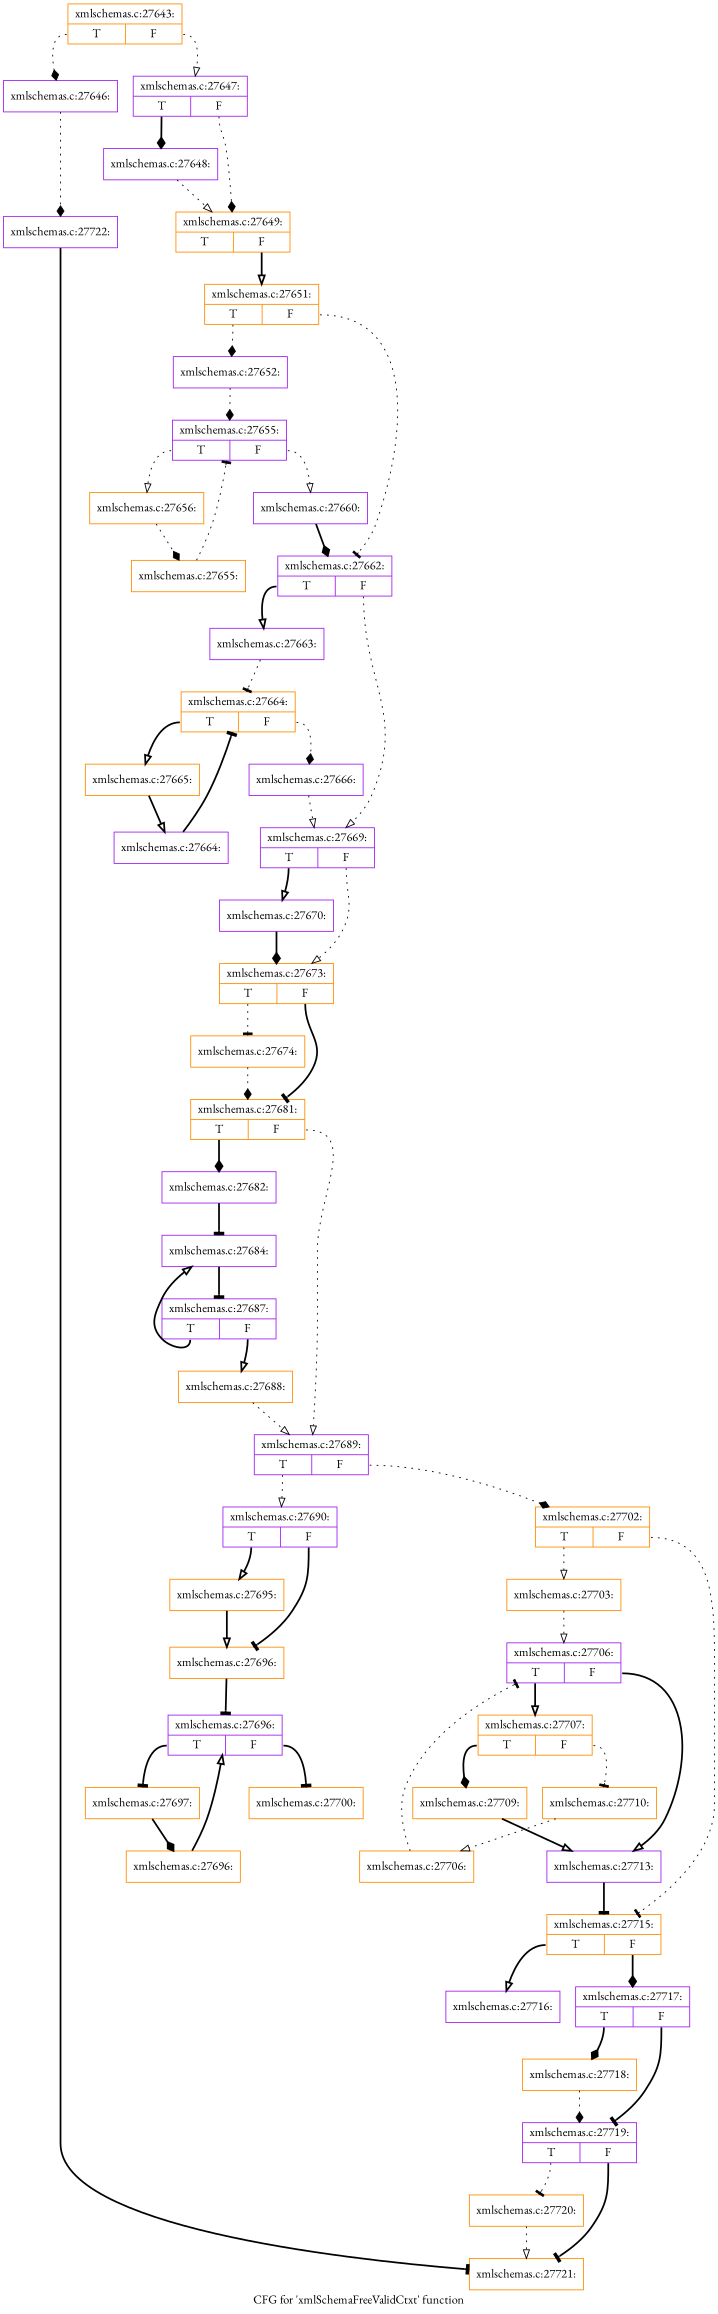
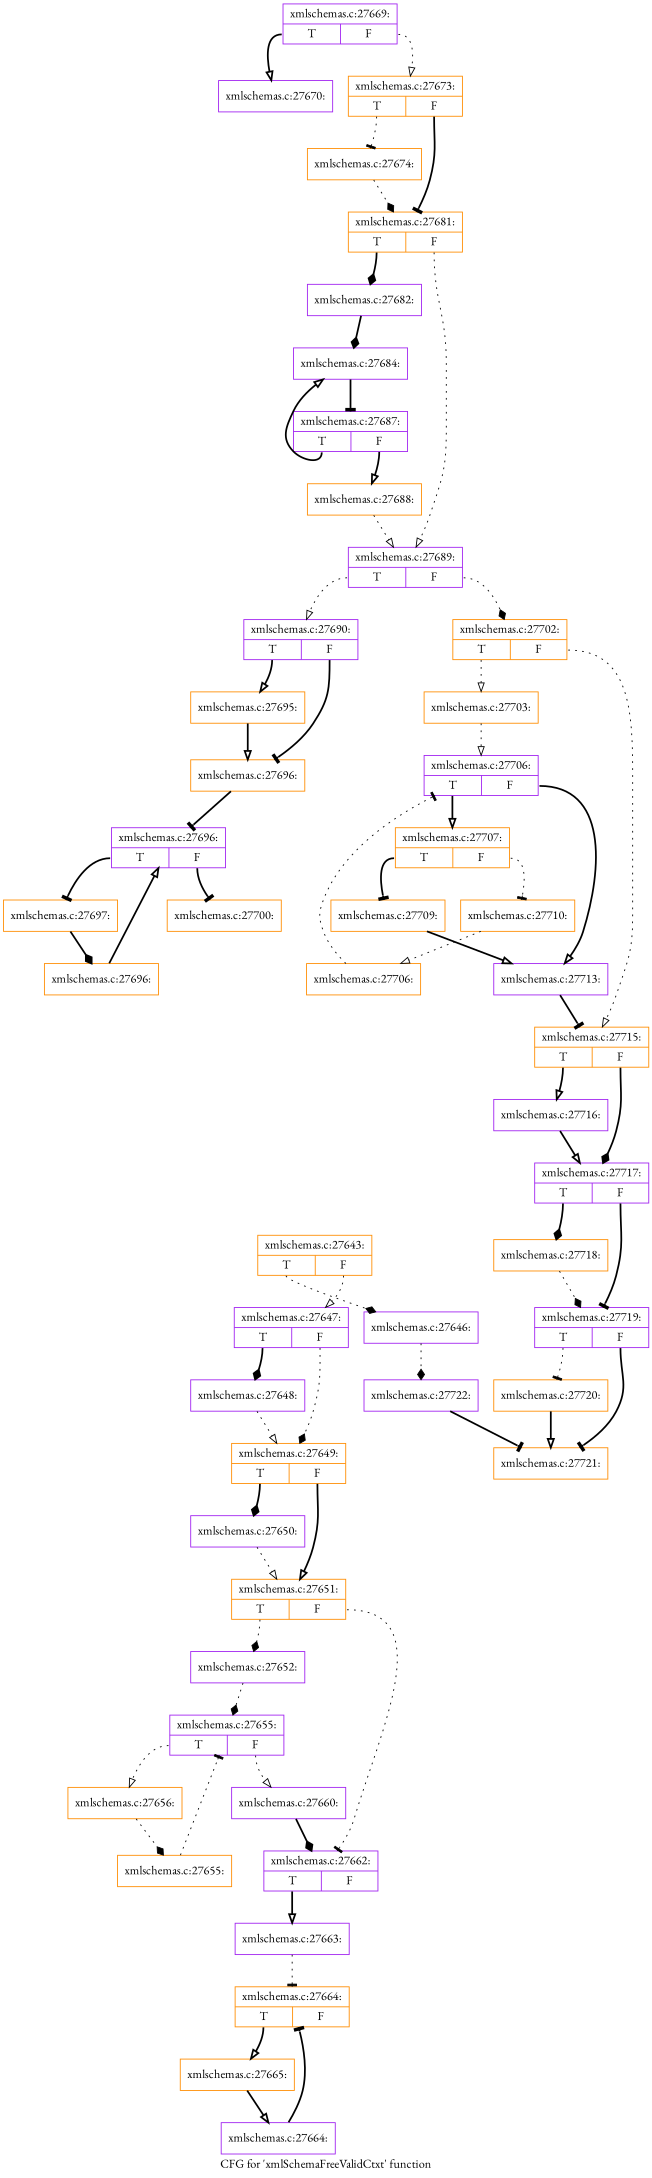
  digraph {
    fontname="EB Garamond"
    label="CFG for 'xmlSchemaFreeValidCtxt' function"
    node [color=darkorange fontname="EB Garamond" shape=record]
    edge [arrowhead=onormal fontname="EB Garamond" style=bold]
    n1 [label="{xmlschemas.c:27643:|{<s0>T|<s1>F}}"]
    n2 [color=purple label="{xmlschemas.c:27646:}"]
    n3 [color=purple label="{xmlschemas.c:27647:|{<s0>T|<s1>F}}"]
    n4 [color=purple label="{xmlschemas.c:27722:}"]
    n5 [color=purple label="{xmlschemas.c:27648:}"]
    n6 [label="{xmlschemas.c:27649:|{<s0>T|<s1>F}}"]
    n7 [label="{xmlschemas.c:27721:}"]
+   n8 [color=purple label="{xmlschemas.c:27650:}"]
    n9 [label="{xmlschemas.c:27651:|{<s0>T|<s1>F}}"]
    n10 [color=purple label="{xmlschemas.c:27652:}"]
    n11 [color=purple label="{xmlschemas.c:27662:|{<s0>T|<s1>F}}"]
    n12 [color=purple label="{xmlschemas.c:27655:|{<s0>T|<s1>F}}"]
    n13 [color=purple label="{xmlschemas.c:27663:}"]
    n14 [color=purple label="{xmlschemas.c:27669:|{<s0>T|<s1>F}}"]
    n15 [label="{xmlschemas.c:27656:}"]
    n16 [color=purple label="{xmlschemas.c:27660:}"]
    n17 [label="{xmlschemas.c:27664:|{<s0>T|<s1>F}}"]
    n18 [color=purple label="{xmlschemas.c:27670:}"]
    n19 [label="{xmlschemas.c:27673:|{<s0>T|<s1>F}}"]
    n20 [label="{xmlschemas.c:27655:}"]
    n21 [label="{xmlschemas.c:27665:}"]
-   n22 [color=purple label="{xmlschemas.c:27666:}"]
    n23 [label="{xmlschemas.c:27674:}"]
    n24 [label="{xmlschemas.c:27681:|{<s0>T|<s1>F}}"]
    n25 [color=purple label="{xmlschemas.c:27664:}"]
    n26 [color=purple label="{xmlschemas.c:27682:}"]
    n27 [color=purple label="{xmlschemas.c:27689:|{<s0>T|<s1>F}}"]
    n28 [color=purple label="{xmlschemas.c:27684:}"]
    n29 [color=purple label="{xmlschemas.c:27690:|{<s0>T|<s1>F}}"]
    n30 [label="{xmlschemas.c:27702:|{<s0>T|<s1>F}}"]
    n31 [color=purple label="{xmlschemas.c:27687:|{<s0>T|<s1>F}}"]
    n32 [label="{xmlschemas.c:27695:}"]
    n33 [label="{xmlschemas.c:27696:}"]
    n34 [label="{xmlschemas.c:27703:}"]
    n35 [label="{xmlschemas.c:27715:|{<s0>T|<s1>F}}"]
    n36 [label="{xmlschemas.c:27688:}"]
    n37 [color=purple label="{xmlschemas.c:27696:|{<s0>T|<s1>F}}"]
    n38 [color=purple label="{xmlschemas.c:27706:|{<s0>T|<s1>F}}"]
    n39 [color=purple label="{xmlschemas.c:27716:}"]
    n40 [color=purple label="{xmlschemas.c:27717:|{<s0>T|<s1>F}}"]
    n41 [label="{xmlschemas.c:27697:}"]
    n42 [label="{xmlschemas.c:27700:}"]
    n43 [label="{xmlschemas.c:27696:}"]
    n44 [label="{xmlschemas.c:27707:|{<s0>T|<s1>F}}"]
    n45 [color=purple label="{xmlschemas.c:27713:}"]
    n46 [label="{xmlschemas.c:27718:}"]
    n47 [color=purple label="{xmlschemas.c:27719:|{<s0>T|<s1>F}}"]
    n48 [label="{xmlschemas.c:27709:}"]
    n49 [label="{xmlschemas.c:27710:}"]
    n50 [label="{xmlschemas.c:27706:}"]
    n51 [label="{xmlschemas.c:27720:}"]
    n1 -> n2 [arrowhead=diamond style=dotted tailport=s0]
    n1 -> n3 [style=dotted tailport=s1]
    n2 -> n4 [arrowhead=diamond style=dotted]
    n3 -> n5 [arrowhead=diamond tailport=s0]
    n3 -> n6 [arrowhead=diamond style=dotted tailport=s1]
    n4 -> n7 [arrowhead=tee]
    n5 -> n6 [style=dotted]
+   n6 -> n8 [arrowhead=diamond tailport=s0]
    n6 -> n9 [tailport=s1]
+   n8 -> n9 [style=dotted]
    n9 -> n10 [arrowhead=diamond style=dotted tailport=s0]
    n9 -> n11 [arrowhead=tee style=dotted tailport=s1]
    n10 -> n12 [arrowhead=diamond style=dotted]
    n11 -> n13 [tailport=s0]
-   n11 -> n14 [style=dotted tailport=s1]
    n12 -> n15 [style=dotted tailport=s0]
    n12 -> n16 [style=dotted tailport=s1]
    n13 -> n17 [arrowhead=tee style=dotted]
    n14 -> n18 [tailport=s0]
    n14 -> n19 [style=dotted tailport=s1]
    n15 -> n20 [arrowhead=diamond style=dotted]
    n16 -> n11 [arrowhead=diamond]
    n17 -> n21 [tailport=s0]
-   n17 -> n22 [arrowhead=diamond style=dotted tailport=s1]
-   n18 -> n19 [arrowhead=diamond]
    n19 -> n23 [arrowhead=tee style=dotted tailport=s0]
    n19 -> n24 [arrowhead=tee tailport=s1]
    n20 -> n12 [arrowhead=tee style=dotted]
    n21 -> n25
-   n22 -> n14 [style=dotted]
    n23 -> n24 [arrowhead=diamond style=dotted]
    n24 -> n26 [arrowhead=diamond tailport=s0]
    n24 -> n27 [style=dotted tailport=s1]
    n25 -> n17 [arrowhead=tee]
-   n26 -> n28 [arrowhead=tee]
+   n26 -> n28 [arrowhead=diamond]
    n27 -> n29 [style=dotted tailport=s0]
    n27 -> n30 [arrowhead=diamond style=dotted tailport=s1]
    n28 -> n31 [arrowhead=tee]
    n29 -> n32 [tailport=s0]
    n29 -> n33 [arrowhead=tee tailport=s1]
    n30 -> n34 [style=dotted tailport=s0]
-   n30 -> n35 [arrowhead=tee style=dotted tailport=s1]
+   n30 -> n35 [style=dotted tailport=s1]
    n31 -> n28 [tailport=s0]
    n31 -> n36 [tailport=s1]
    n32 -> n33
    n33 -> n37 [arrowhead=tee]
    n34 -> n38 [style=dotted]
    n35 -> n39 [tailport=s0]
    n35 -> n40 [arrowhead=diamond tailport=s1]
    n36 -> n27 [style=dotted]
    n37 -> n41 [arrowhead=tee tailport=s0]
    n37 -> n42 [arrowhead=tee tailport=s1]
    n38 -> n44 [tailport=s0]
    n38 -> n45 [tailport=s1]
+   n39 -> n40
    n40 -> n46 [arrowhead=diamond tailport=s0]
    n40 -> n47 [arrowhead=tee tailport=s1]
    n41 -> n43 [arrowhead=diamond]
    n43 -> n37
-   n44 -> n48 [arrowhead=diamond tailport=s0]
+   n44 -> n48 [arrowhead=tee tailport=s0]
    n44 -> n49 [arrowhead=tee style=dotted tailport=s1]
    n45 -> n35 [arrowhead=tee]
    n46 -> n47 [arrowhead=diamond style=dotted]
    n47 -> n7 [arrowhead=tee tailport=s1]
    n47 -> n51 [arrowhead=tee style=dotted tailport=s0]
    n48 -> n45
    n49 -> n50 [style=dotted]
    n50 -> n38 [arrowhead=tee style=dotted]
-   n51 -> n7 [style=dotted]
+   n51 -> n7
  }
